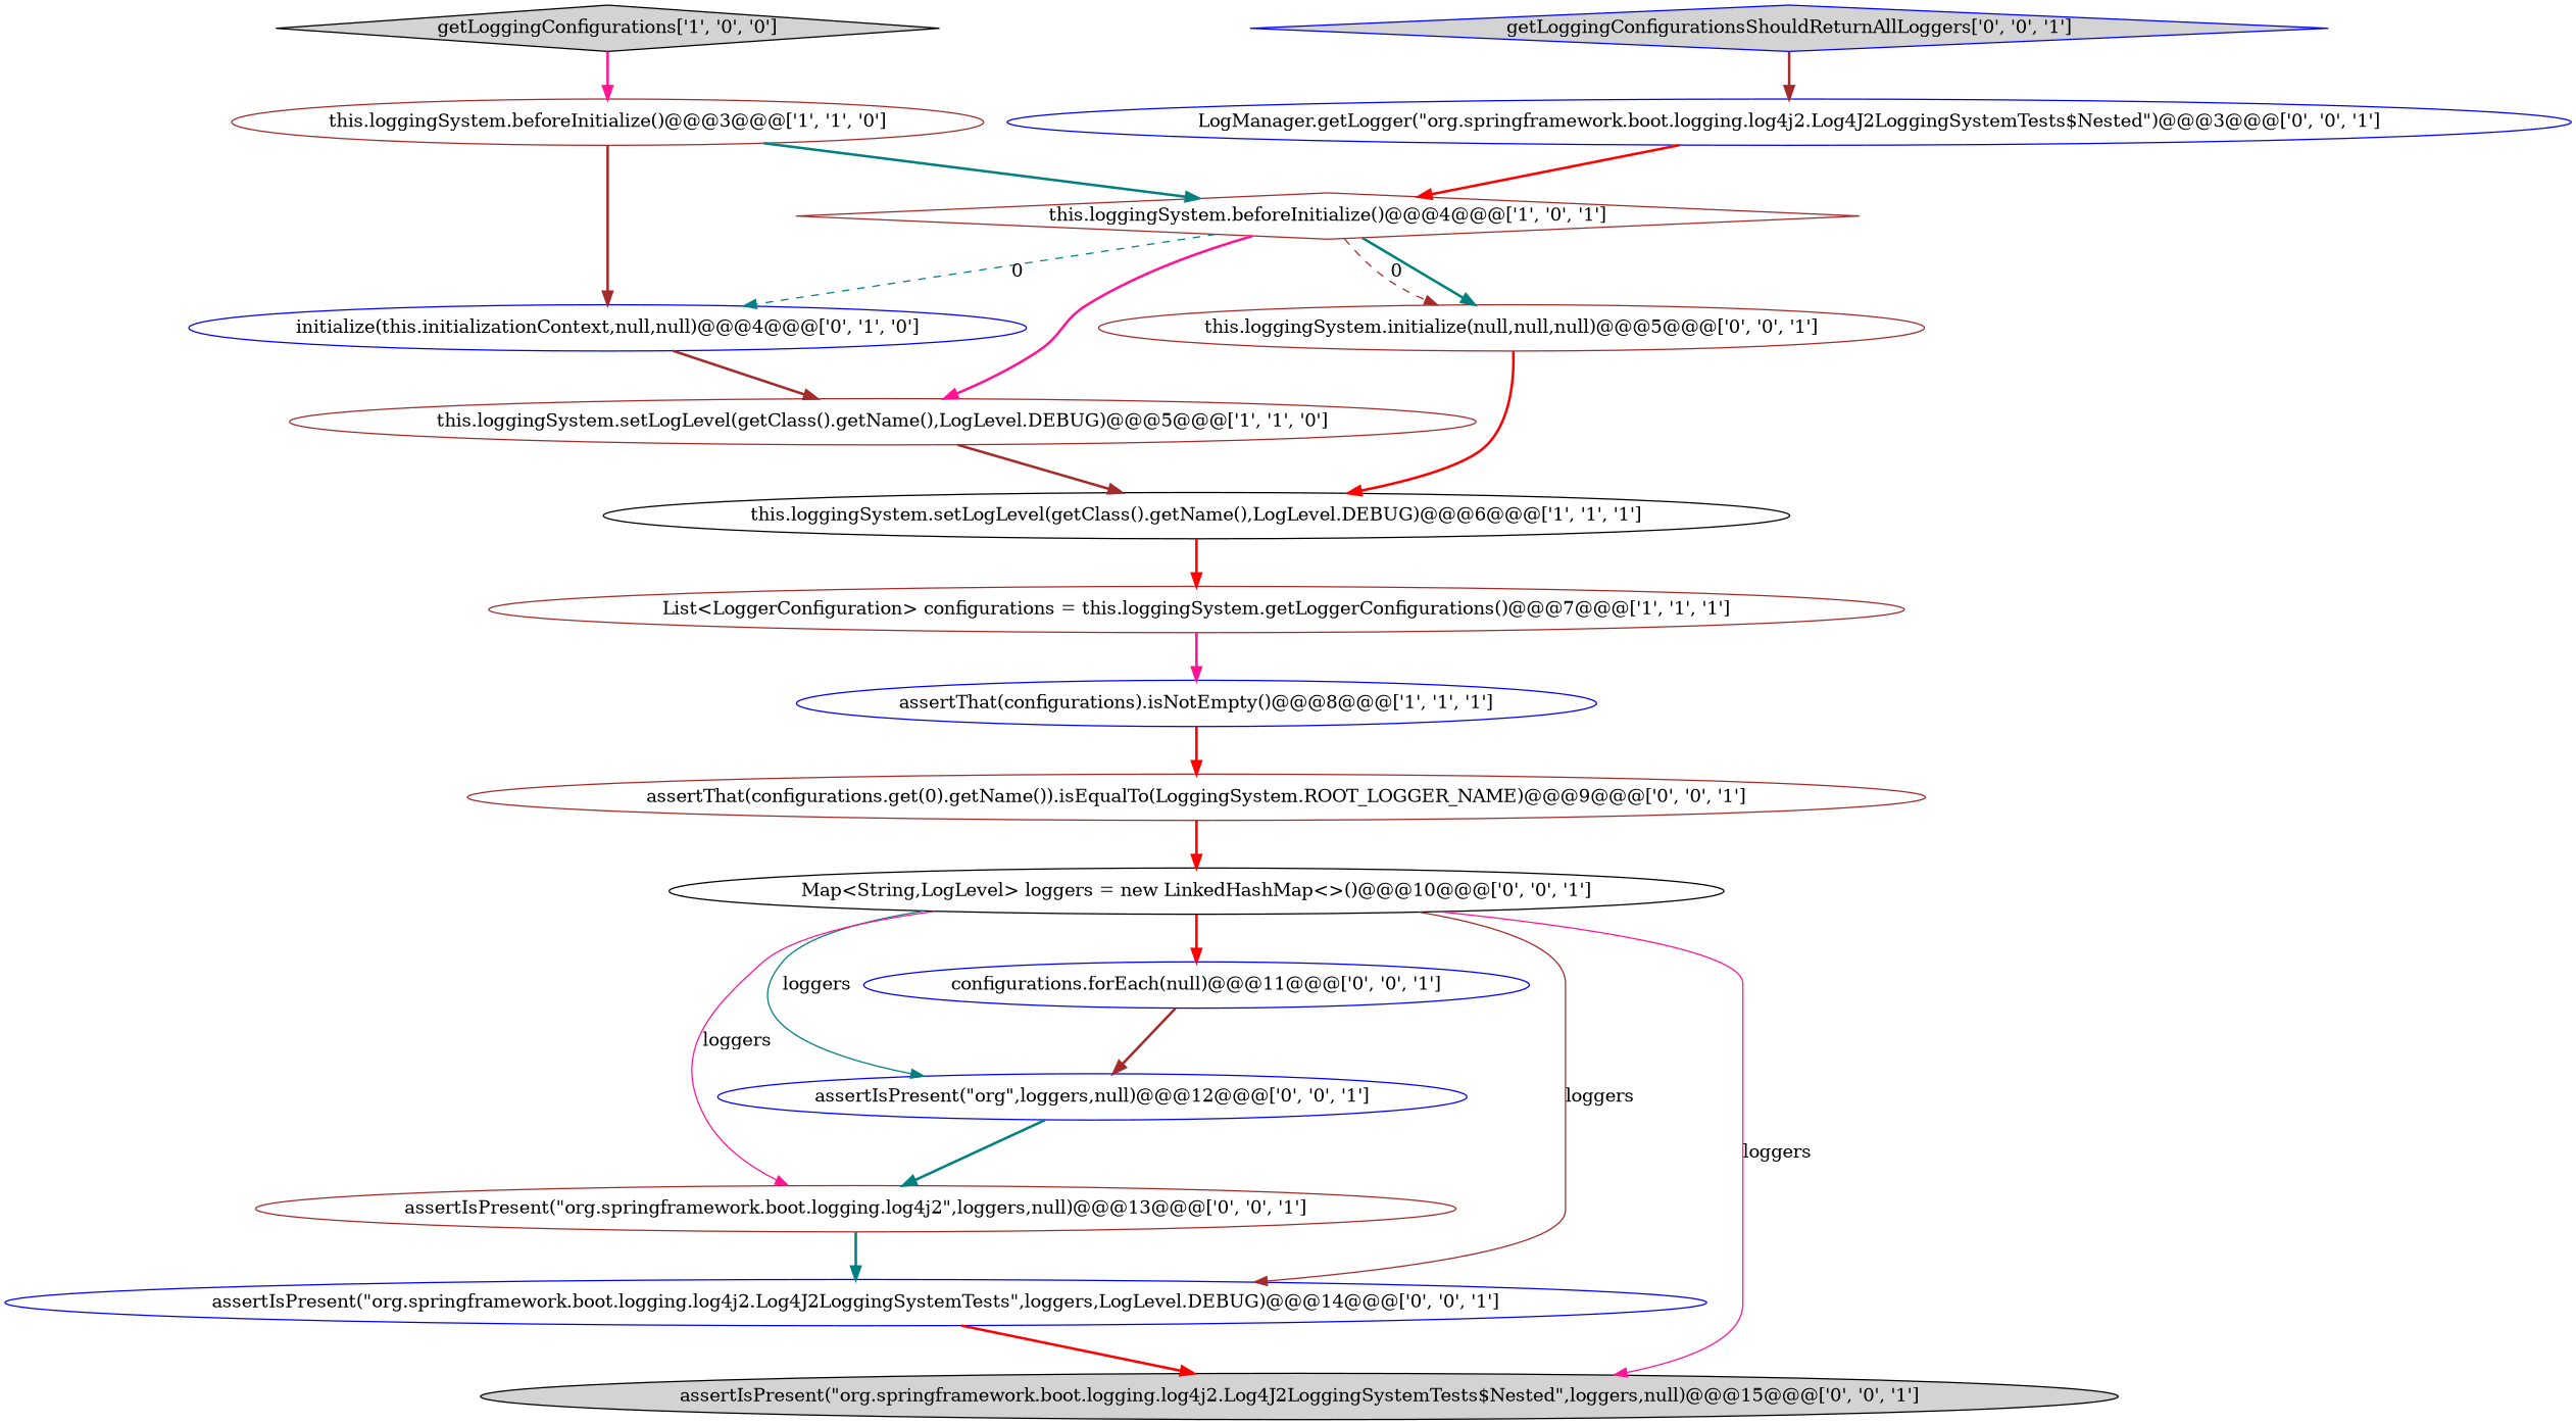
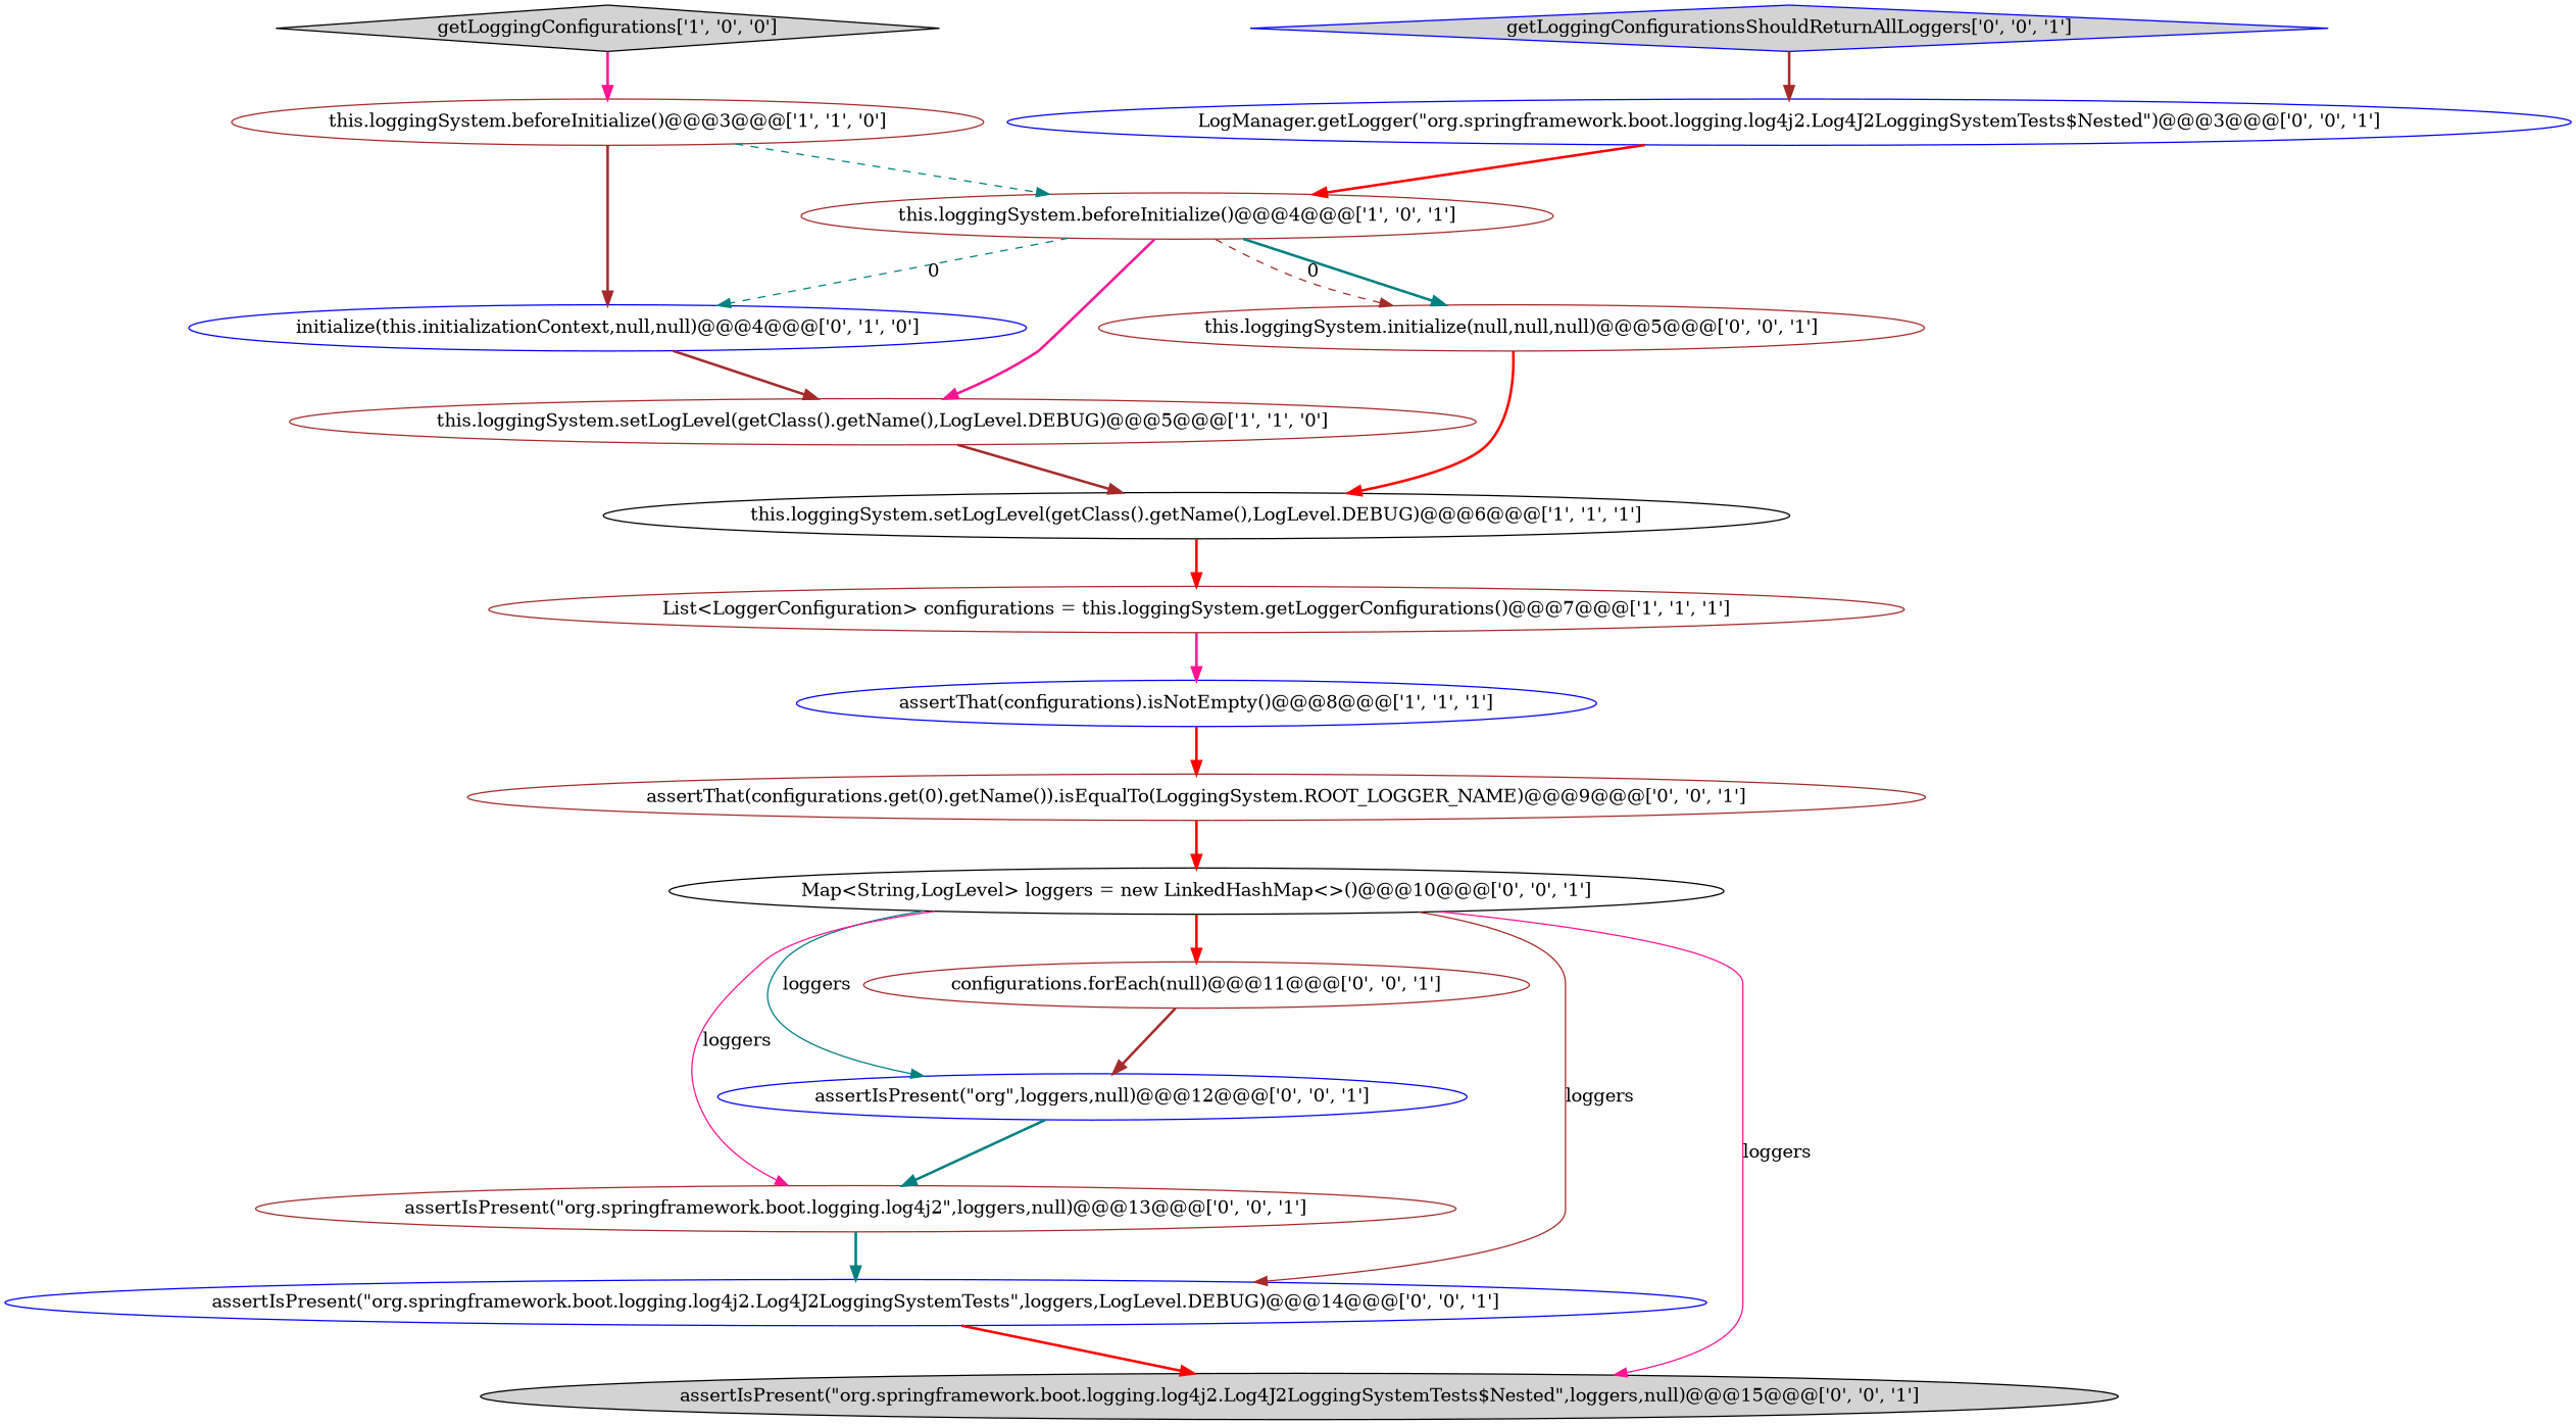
  digraph {
    node [color=brown fillcolor=white shape=ellipse style=filled]
    edge [color=red style=bold]
    n1 [label="assertThat(configurations.get(0).getName()).isEqualTo(LoggingSystem.ROOT_LOGGER_NAME)@@@9@@@['0', '0', '1']"]
    n2 [color=black label="Map<String,LogLevel> loggers = new LinkedHashMap<>()@@@10@@@['0', '0', '1']"]
    n3 [color=blue label="assertIsPresent(\"org\",loggers,null)@@@12@@@['0', '0', '1']"]
    n4 [color=blue label="assertIsPresent(\"org.springframework.boot.logging.log4j2.Log4J2LoggingSystemTests\",loggers,LogLevel.DEBUG)@@@14@@@['0', '0', '1']"]
    n5 [label="assertIsPresent(\"org.springframework.boot.logging.log4j2\",loggers,null)@@@13@@@['0', '0', '1']"]
-   n6 [color=blue label="configurations.forEach(null)@@@11@@@['0', '0', '1']"]
+   n6 [label="configurations.forEach(null)@@@11@@@['0', '0', '1']"]
    n7 [color=black fillcolor=lightgray label="assertIsPresent(\"org.springframework.boot.logging.log4j2.Log4J2LoggingSystemTests$Nested\",loggers,null)@@@15@@@['0', '0', '1']"]
    n8 [label="this.loggingSystem.setLogLevel(getClass().getName(),LogLevel.DEBUG)@@@5@@@['1', '1', '0']"]
    n9 [color=black label="this.loggingSystem.setLogLevel(getClass().getName(),LogLevel.DEBUG)@@@6@@@['1', '1', '1']"]
    n10 [label="List<LoggerConfiguration> configurations = this.loggingSystem.getLoggerConfigurations()@@@7@@@['1', '1', '1']"]
    n11 [color=blue label="LogManager.getLogger(\"org.springframework.boot.logging.log4j2.Log4J2LoggingSystemTests$Nested\")@@@3@@@['0', '0', '1']"]
-   n12 [label="this.loggingSystem.beforeInitialize()@@@4@@@['1', '0', '1']" shape=diamond]
+   n12 [label="this.loggingSystem.beforeInitialize()@@@4@@@['1', '0', '1']"]
    n13 [color=blue label="initialize(this.initializationContext,null,null)@@@4@@@['0', '1', '0']"]
    n14 [label="this.loggingSystem.initialize(null,null,null)@@@5@@@['0', '0', '1']"]
    n15 [color=black fillcolor=lightgray label="getLoggingConfigurations['1', '0', '0']" shape=diamond]
    n16 [label="this.loggingSystem.beforeInitialize()@@@3@@@['1', '1', '0']"]
    n17 [color=blue label="assertThat(configurations).isNotEmpty()@@@8@@@['1', '1', '1']"]
    n18 [color=blue fillcolor=lightgray label="getLoggingConfigurationsShouldReturnAllLoggers['0', '0', '1']" shape=diamond]
    n1 -> n2
    n2 -> n3 [color=teal label=loggers style=solid]
    n2 -> n4 [color=brown label=loggers style=solid]
    n2 -> n5 [color=deeppink label=loggers style=solid]
    n2 -> n6
    n2 -> n7 [color=deeppink label=loggers style=solid]
    n3 -> n5 [color=teal]
    n4 -> n7
    n5 -> n4 [color=teal]
    n6 -> n3 [color=brown]
    n8 -> n9 [color=brown]
    n9 -> n10
    n10 -> n17 [color=deeppink]
    n11 -> n12
    n12 -> n8 [color=deeppink]
    n12 -> n13 [color=teal label=0 style=dashed]
    n12 -> n14 [color=teal]
    n12 -> n14 [color=brown label=0 style=dashed]
    n13 -> n8 [color=brown]
    n14 -> n9
    n15 -> n16 [color=deeppink]
-   n16 -> n12 [color=teal]
+   n16 -> n12 [color=teal style=dashed]
    n16 -> n13 [color=brown]
    n17 -> n1
    n18 -> n11 [color=brown]
  }
